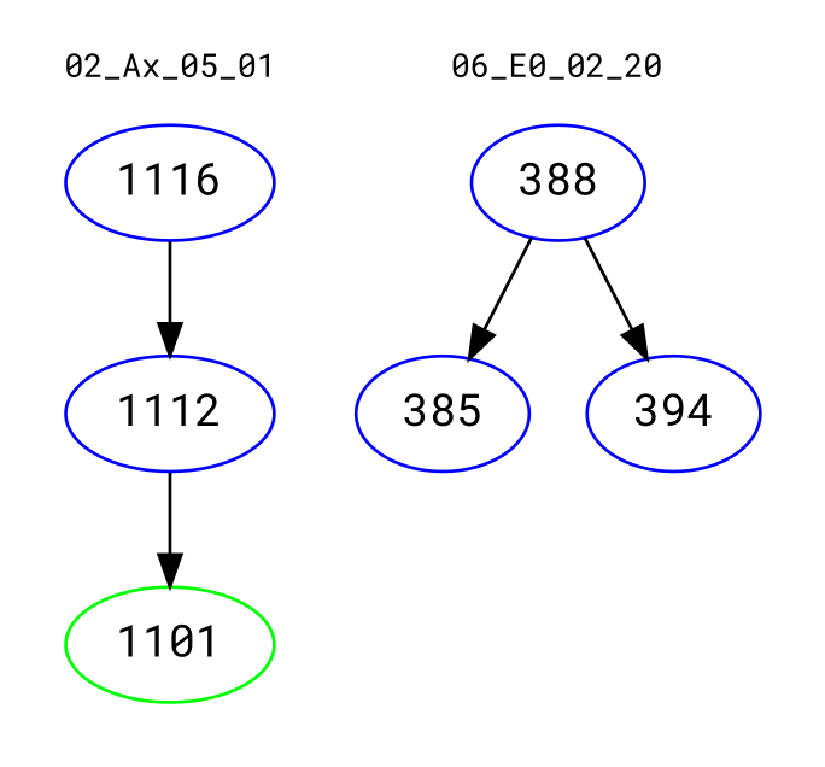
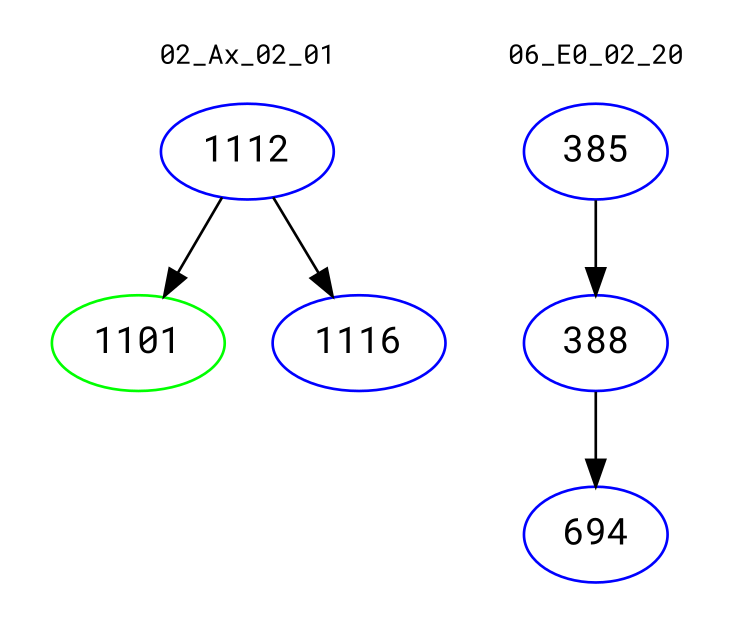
  digraph {
    fontname="Roboto Mono"
    node [color=blue fontname="Roboto Mono"]
    edge [color=black fontname="Roboto Mono"]
    n1 [label=1112]
    n2 [color=green label=1101]
    n3 [label=1116]
    n4 [label=388]
    n5 [label=385]
-   n6 [label=394]
+   n6 [label=694]
    subgraph cluster_1 {
      color=white
      fontsize=10
-     label="02_Ax_05_01"
+     label="02_Ax_02_01"
      n1
      n2
      n3
    }
    subgraph cluster_2 {
      color=white
      fontsize=10
      label="06_E0_02_20"
      n4
      n5
      n6
    }
    n1 -> n2
-   n3 -> n1
-   n4 -> n5
+   n1 -> n3
+   n5 -> n4
    n4 -> n6
  }
